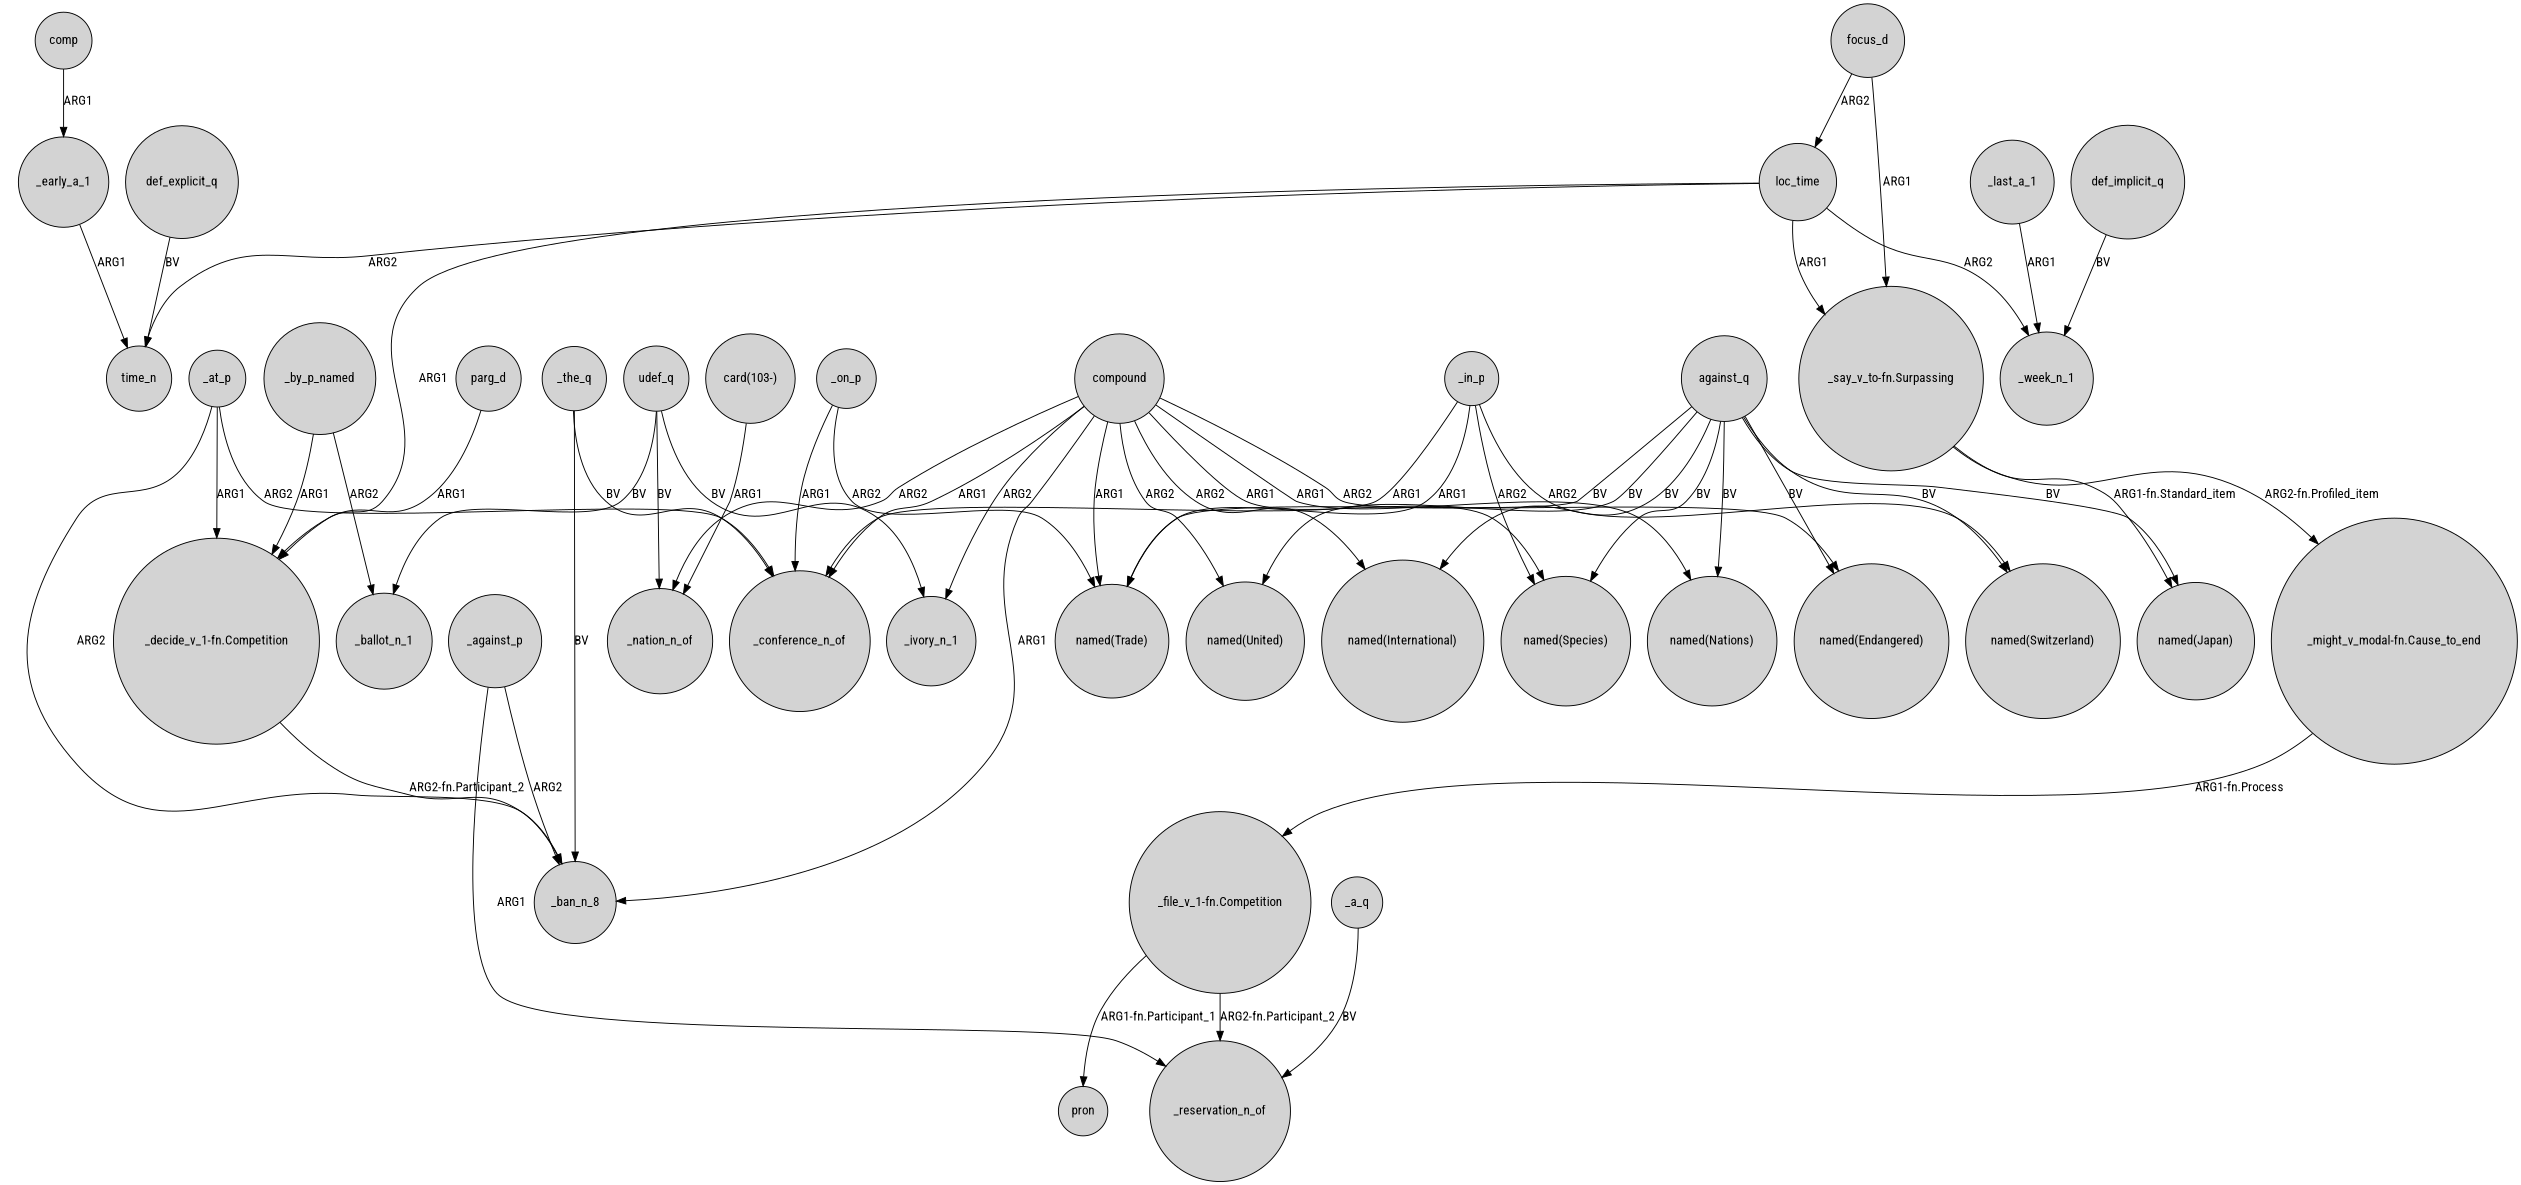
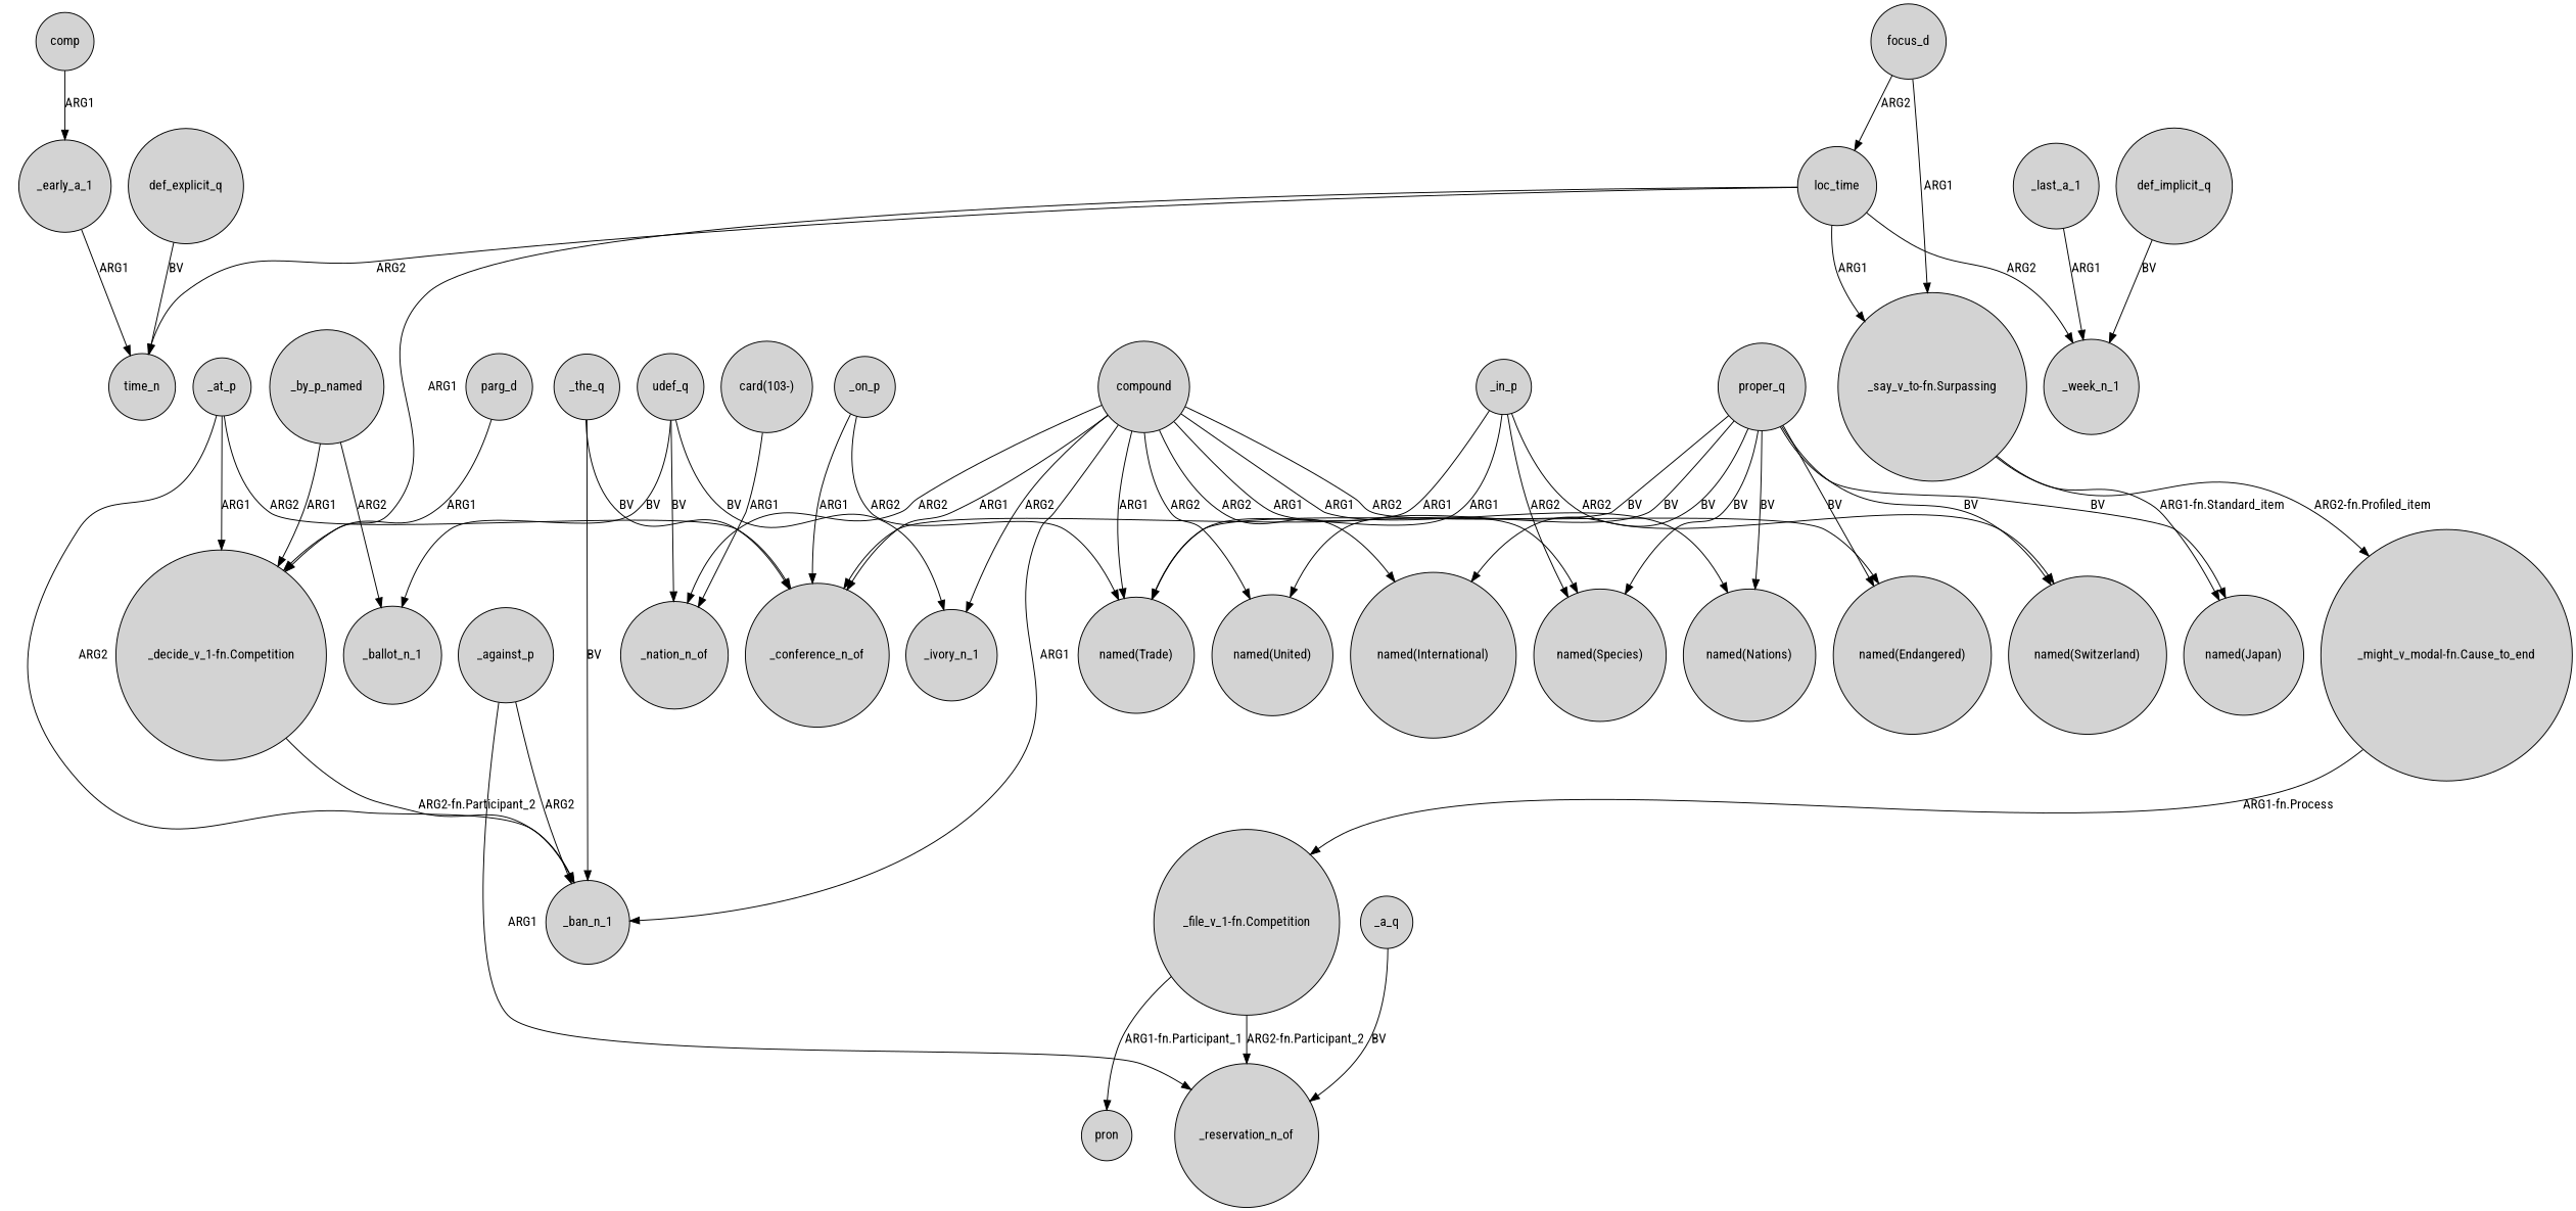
  digraph {
    fontname="Roboto Condensed"
    node [fontname="Roboto Condensed" shape=circle style=filled]
    edge [fontname="Roboto Condensed"]
    _early_a_1
    time_n
    udef_q
    _ballot_n_1
    _ivory_n_1
    _nation_n_of
    _on_p
    _conference_n_of
    "named(Trade)"
-   proper_q [label=against_q]
+   proper_q
    "named(Endangered)"
    "named(United)"
    "named(Nations)"
    "named(Species)"
    "named(International)"
    "named(Japan)"
    "named(Switzerland)"
    compound
-   _ban_n_1 [label=_ban_n_8]
+   _ban_n_1
    _at_p
    "_decide_v_1-fn.Competition"
    n22 [label=_by_p_named]
    comp
    n24 [label=loc_time]
    _week_n_1
    "_say_v_to-fn.Surpassing"
    "_might_v_modal-fn.Cause_to_end"
    focus_d
    parg_d
    _in_p
    "_file_v_1-fn.Competition"
    pron
    _reservation_n_of
    _against_p
    _last_a_1
    _a_q
    def_implicit_q
    _the_q
    def_explicit_q
    "card(103-)"
    _early_a_1 -> time_n [label=ARG1]
    udef_q -> _ballot_n_1 [label=BV]
    udef_q -> _ivory_n_1 [label=BV]
    udef_q -> _nation_n_of [label=BV]
    _on_p -> _conference_n_of [label=ARG1]
    _on_p -> "named(Trade)" [label=ARG2]
    proper_q -> "named(Trade)" [label=BV]
    proper_q -> "named(Endangered)" [label=BV]
    proper_q -> "named(United)" [label=BV]
    proper_q -> "named(Nations)" [label=BV]
    proper_q -> "named(Species)" [label=BV]
    proper_q -> "named(International)" [label=BV]
    proper_q -> "named(Japan)" [label=BV]
    proper_q -> "named(Switzerland)" [label=BV]
    compound -> _ivory_n_1 [label=ARG2]
    compound -> _nation_n_of [label=ARG2]
    compound -> _conference_n_of [label=ARG1]
    compound -> "named(Trade)" [label=ARG1]
    compound -> "named(Endangered)" [label=ARG2]
    compound -> "named(United)" [label=ARG2]
    compound -> "named(Nations)" [label=ARG1]
    compound -> "named(Species)" [label=ARG1]
    compound -> "named(International)" [label=ARG2]
    compound -> _ban_n_1 [label=ARG1]
    _at_p -> _conference_n_of [label=ARG2]
    _at_p -> _ban_n_1 [label=ARG2]
    _at_p -> "_decide_v_1-fn.Competition" [label=ARG1]
    "_decide_v_1-fn.Competition" -> _ban_n_1 [label="ARG2-fn.Participant_2"]
    n22 -> _ballot_n_1 [label=ARG2]
    n22 -> "_decide_v_1-fn.Competition" [label=ARG1]
    comp -> _early_a_1 [label=ARG1]
    n24 -> time_n [label=ARG2]
    n24 -> "_decide_v_1-fn.Competition" [label=ARG1]
    n24 -> _week_n_1 [label=ARG2]
    n24 -> "_say_v_to-fn.Surpassing" [label=ARG1]
    "_say_v_to-fn.Surpassing" -> "named(Japan)" [label="ARG1-fn.Standard_item"]
    "_say_v_to-fn.Surpassing" -> "_might_v_modal-fn.Cause_to_end" [label="ARG2-fn.Profiled_item"]
    "_might_v_modal-fn.Cause_to_end" -> "_file_v_1-fn.Competition" [label="ARG1-fn.Process"]
    focus_d -> n24 [label=ARG2]
    focus_d -> "_say_v_to-fn.Surpassing" [label=ARG1]
    parg_d -> "_decide_v_1-fn.Competition" [label=ARG1]
    _in_p -> _conference_n_of [label=ARG1]
    _in_p -> "named(Trade)" [label=ARG1]
    _in_p -> "named(Species)" [label=ARG2]
    _in_p -> "named(Switzerland)" [label=ARG2]
    "_file_v_1-fn.Competition" -> pron [label="ARG1-fn.Participant_1"]
    "_file_v_1-fn.Competition" -> _reservation_n_of [label="ARG2-fn.Participant_2"]
    _against_p -> _ban_n_1 [label=ARG2]
    _against_p -> _reservation_n_of [label=ARG1]
    _last_a_1 -> _week_n_1 [label=ARG1]
    _a_q -> _reservation_n_of [label=BV]
    def_implicit_q -> _week_n_1 [label=BV]
    _the_q -> _conference_n_of [label=BV]
    _the_q -> _ban_n_1 [label=BV]
    def_explicit_q -> time_n [label=BV]
    "card(103-)" -> _nation_n_of [label=ARG1]
  }
